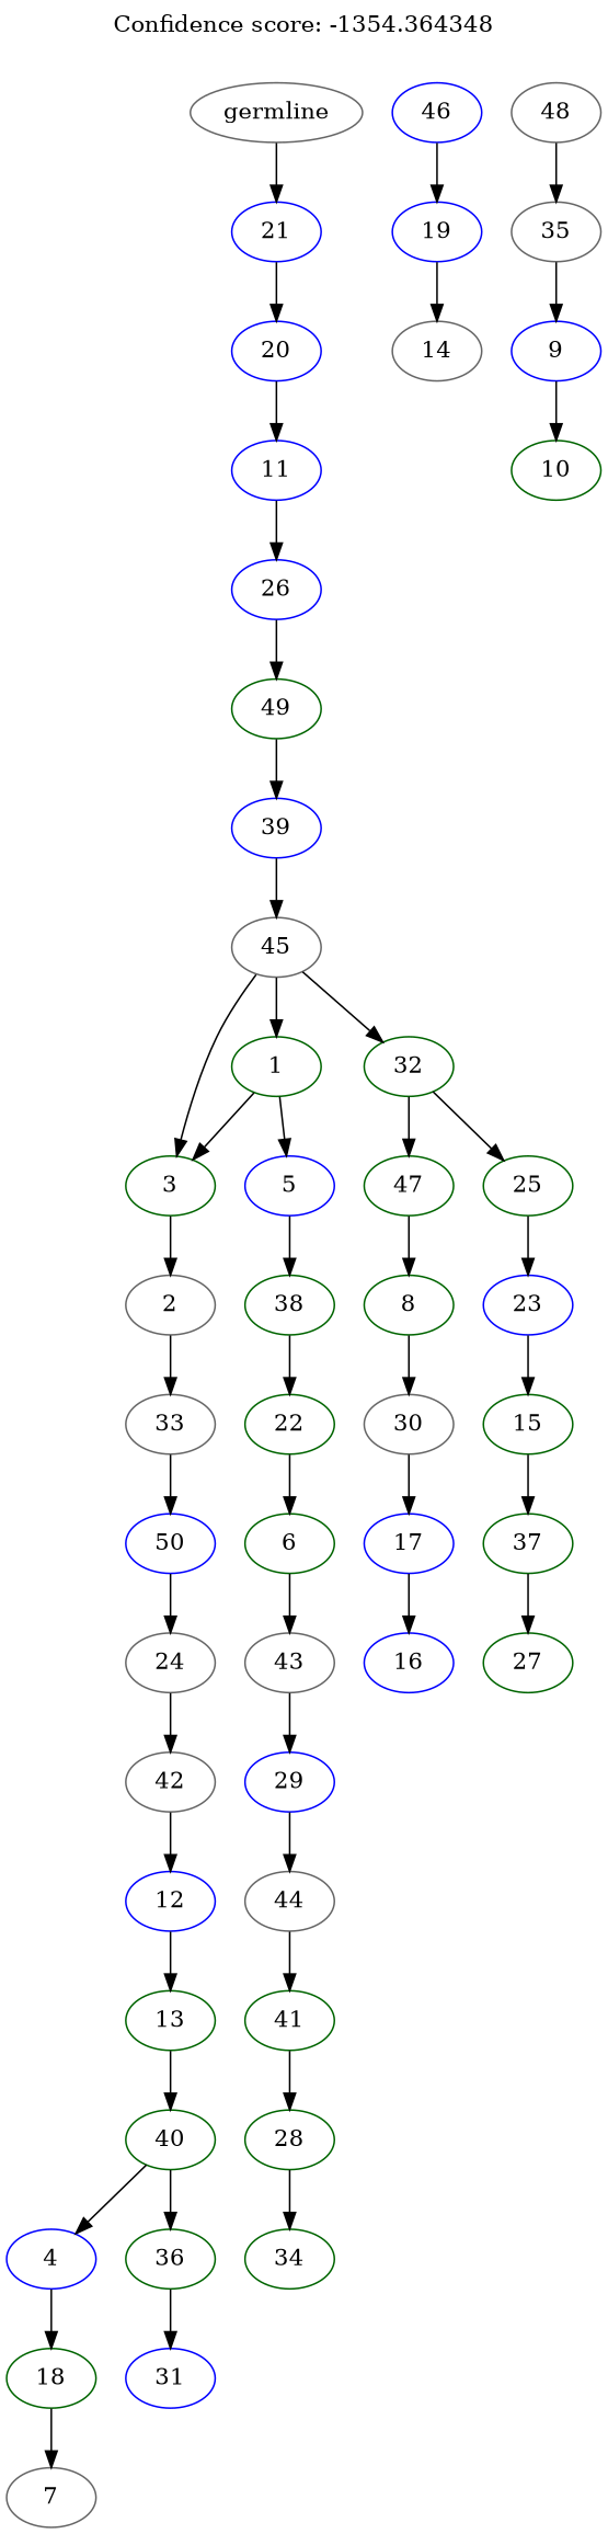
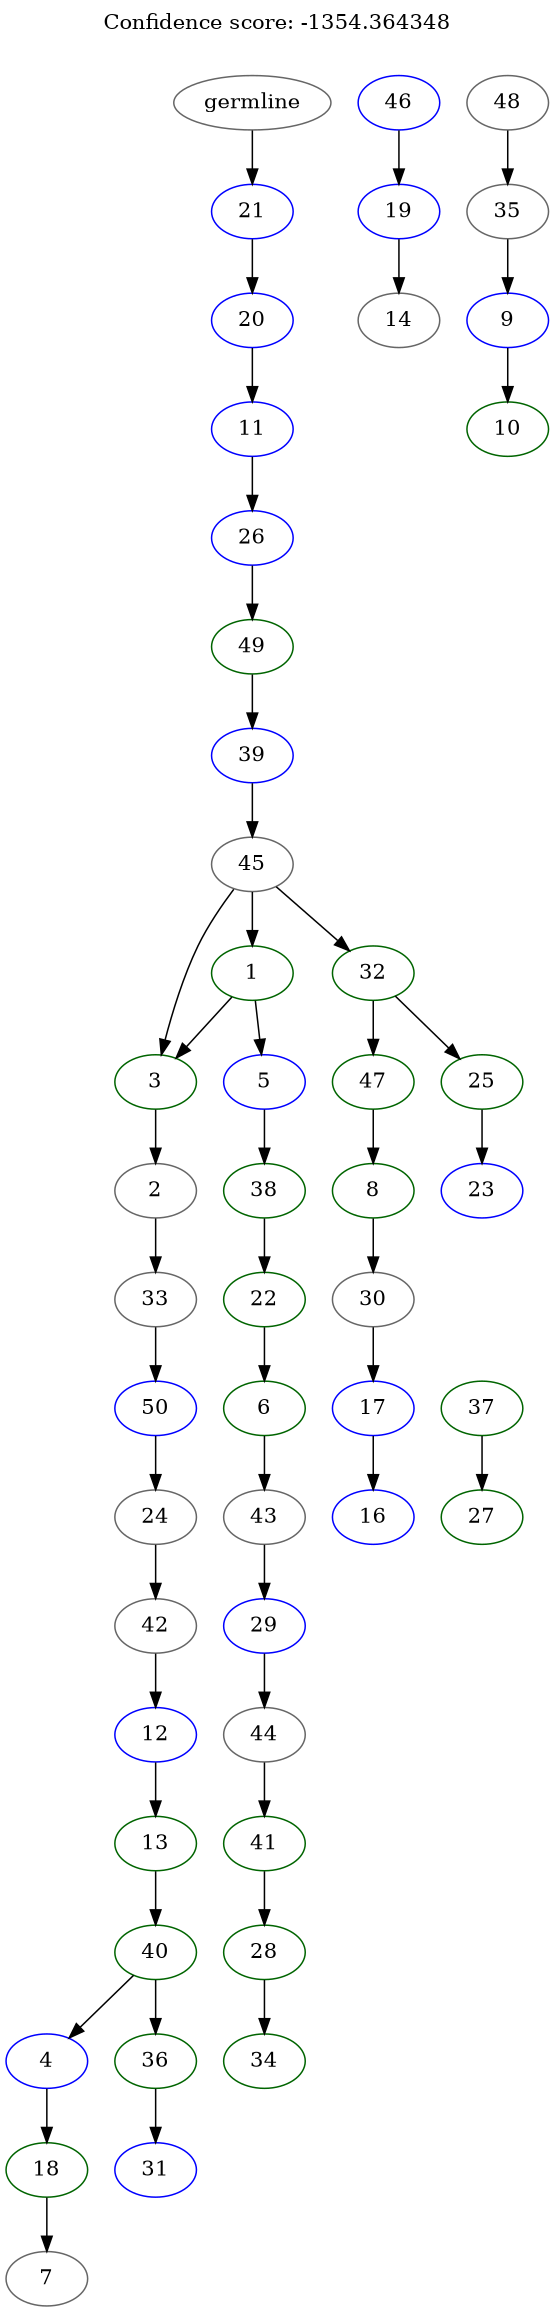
  digraph {
    label="Confidence score: -1354.364348"
    labelloc=t
    node [color=darkgreen]
    n1 [label=28]
    n2 [label=34]
    n3 [label=41]
    n4 [color=gray40 label=44]
    n5 [color=blue label=29]
    n6 [color=gray40 label=43]
    n7 [label=6]
    n8 [label=22]
    n9 [label=38]
    n10 [color=blue label=5]
    n11 [label=18]
    n12 [color=gray40 label=7]
    n13 [color=blue label=4]
    n14 [color=blue label=19]
    n15 [color=gray40 label=14]
    n16 [color=blue label=46]
    n17 [color=blue label=31]
    n18 [label=36]
    n19 [label=40]
    n20 [label=13]
    n21 [color=blue label=12]
    n22 [color=gray40 label=42]
    n23 [color=gray40 label=24]
    n24 [color=blue label=50]
    n25 [color=gray40 label=33]
    n26 [color=gray40 label=2]
    n27 [label=3]
    n28 [label=1]
    n29 [color=blue label=9]
    n30 [label=10]
    n31 [color=gray40 label=35]
    n32 [color=gray40 label=48]
    n33 [color=blue label=17]
    n34 [color=blue label=16]
    n35 [color=gray40 label=30]
    n36 [label=8]
    n37 [label=47]
    n38 [label=37]
    n39 [label=27]
-   n40 [label=15]
    n41 [color=blue label=23]
    n42 [label=25]
    n43 [label=32]
    n44 [color=gray40 label=45]
    n45 [color=blue label=39]
    n46 [label=49]
    n47 [color=blue label=26]
    n48 [color=blue label=11]
    n49 [color=blue label=20]
    n50 [color=blue label=21]
    n51 [color=gray40 label=germline]
    n1 -> n2
    n3 -> n1
    n4 -> n3
    n5 -> n4
    n6 -> n5
    n7 -> n6
    n8 -> n7
    n9 -> n8
    n10 -> n9
    n11 -> n12
    n13 -> n11
    n14 -> n15
    n16 -> n14
    n18 -> n17
    n19 -> n13
    n19 -> n18
    n20 -> n19
    n21 -> n20
    n22 -> n21
    n23 -> n22
    n24 -> n23
    n25 -> n24
    n26 -> n25
    n27 -> n26
    n28 -> n10
    n28 -> n27
    n29 -> n30
    n31 -> n29
    n32 -> n31
    n33 -> n34
    n35 -> n33
    n36 -> n35
    n37 -> n36
    n38 -> n39
-   n40 -> n38
-   n41 -> n40
    n42 -> n41
    n43 -> n37
    n43 -> n42
    n44 -> n27
    n44 -> n28
    n44 -> n43
    n45 -> n44
    n46 -> n45
    n47 -> n46
    n48 -> n47
    n49 -> n48
    n50 -> n49
    n51 -> n50
  }
